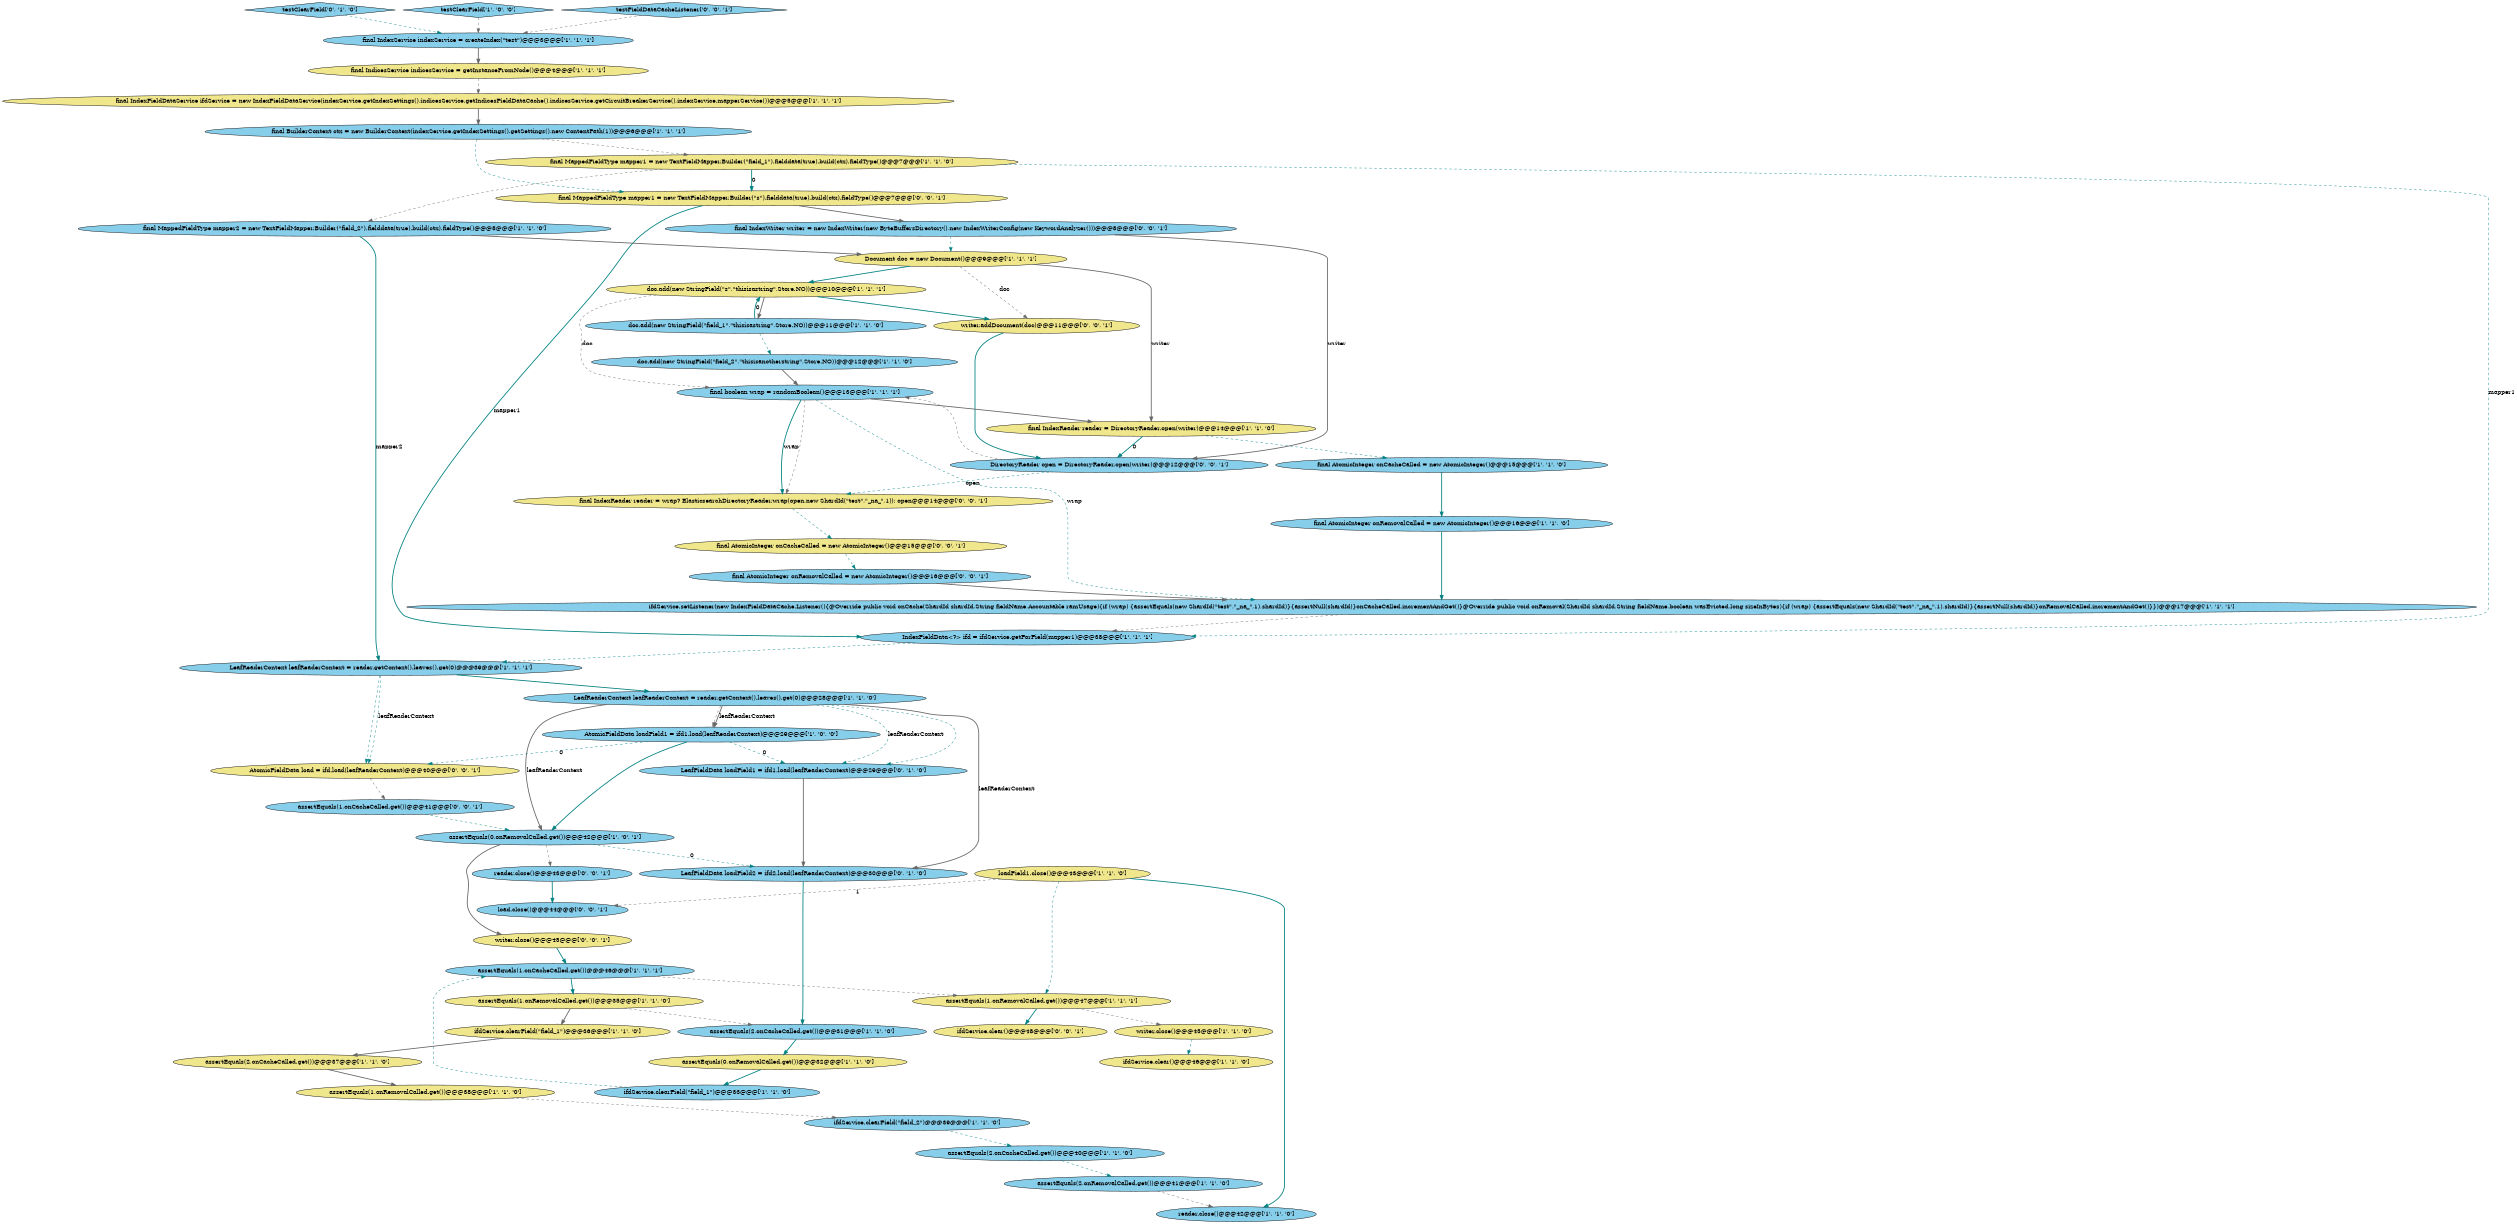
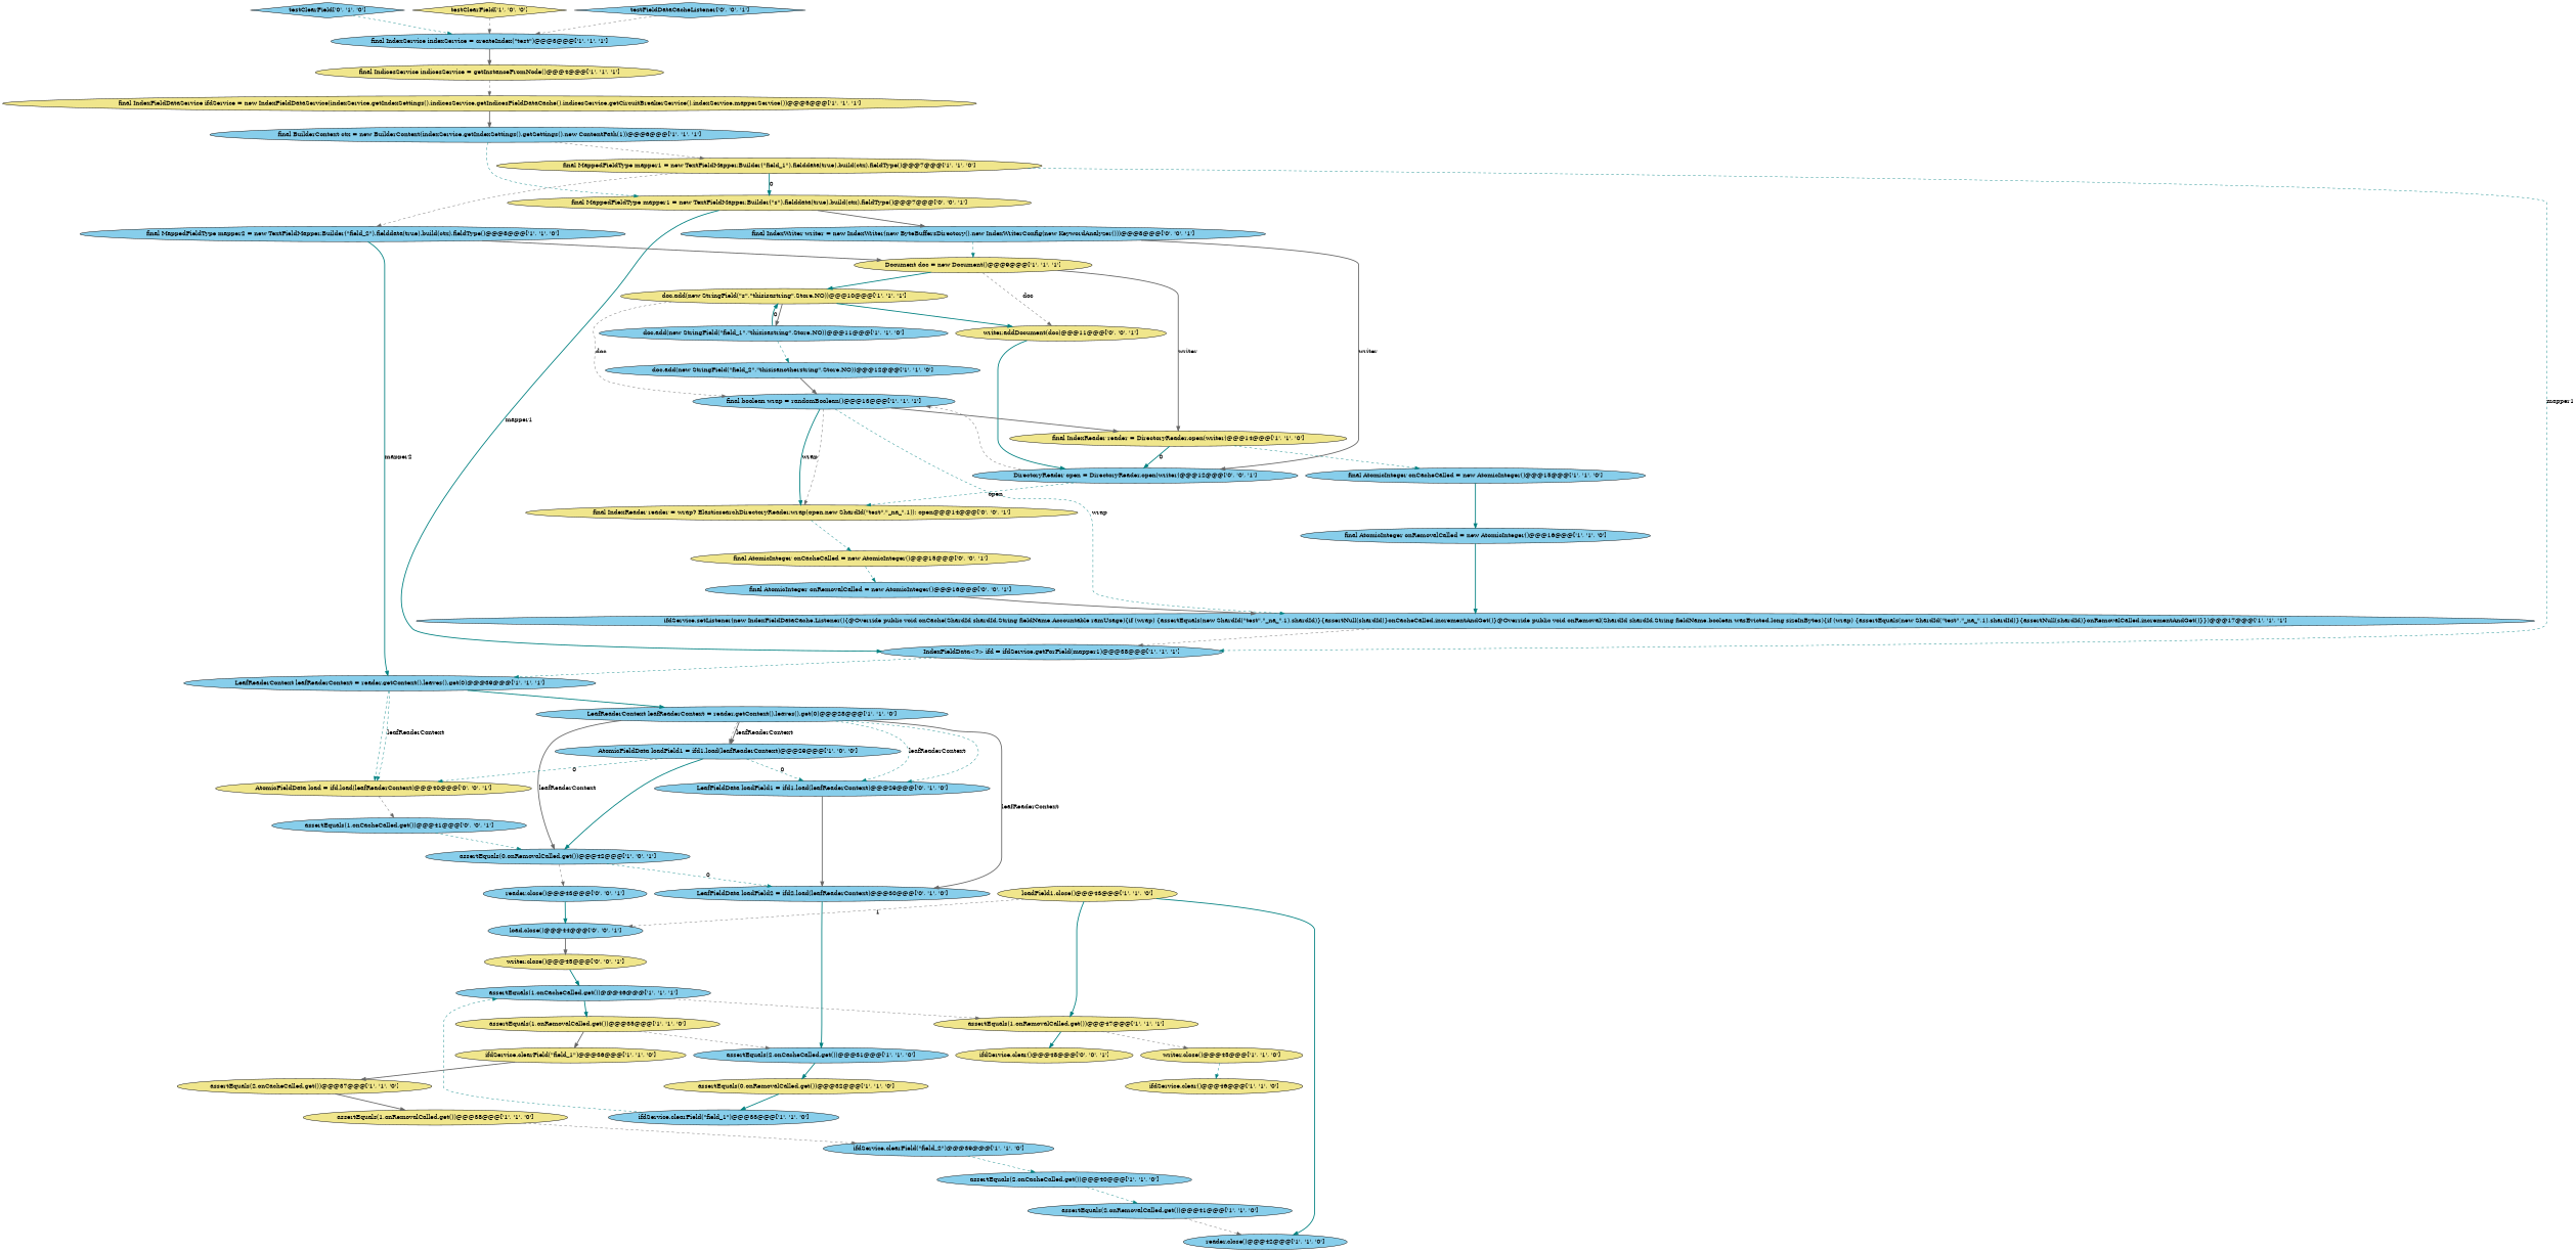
  digraph {
    node [fillcolor=skyblue shape=ellipse style=filled]
    edge [color=teal style=dashed]
    n1 [fillcolor=khaki label="assertEquals(1,onRemovalCalled.get())@@@47@@@['1', '1', '1']"]
    n2 [fillcolor=khaki label="writer.close()@@@45@@@['1', '1', '0']"]
    n3 [fillcolor=khaki label="ifdService.clear()@@@48@@@['0', '0', '1']"]
    n4 [fillcolor=khaki label="ifdService.clear()@@@46@@@['1', '1', '0']"]
    n5 [label="testClearField['0', '1', '0']" shape=diamond]
    n6 [label="final IndexService indexService = createIndex(\"test\")@@@3@@@['1', '1', '1']"]
    n7 [fillcolor=khaki label="final IndicesService indicesService = getInstanceFromNode()@@@4@@@['1', '1', '1']"]
    n8 [label="assertEquals(1,onCacheCalled.get())@@@46@@@['1', '1', '1']"]
    n9 [fillcolor=khaki label="assertEquals(1,onRemovalCalled.get())@@@35@@@['1', '1', '0']"]
    n10 [label="assertEquals(2,onCacheCalled.get())@@@31@@@['1', '1', '0']"]
    n11 [fillcolor=khaki label="ifdService.clearField(\"field_1\")@@@36@@@['1', '1', '0']"]
    n12 [label="final IndexWriter writer = new IndexWriter(new ByteBuffersDirectory(),new IndexWriterConfig(new KeywordAnalyzer()))@@@8@@@['0', '0', '1']"]
    n13 [fillcolor=khaki label="Document doc = new Document()@@@9@@@['1', '1', '1']"]
    n14 [label="DirectoryReader open = DirectoryReader.open(writer)@@@12@@@['0', '0', '1']"]
    n15 [fillcolor=khaki label="final IndexReader reader = DirectoryReader.open(writer)@@@14@@@['1', '1', '0']"]
    n16 [fillcolor=khaki label="doc.add(new StringField(\"s\",\"thisisastring\",Store.NO))@@@10@@@['1', '1', '1']"]
    n17 [fillcolor=khaki label="writer.addDocument(doc)@@@11@@@['0', '0', '1']"]
    n18 [label="final boolean wrap = randomBoolean()@@@13@@@['1', '1', '1']"]
    n19 [fillcolor=khaki label="final IndexReader reader = wrap? ElasticsearchDirectoryReader.wrap(open,new ShardId(\"test\",\"_na_\",1)): open@@@14@@@['0', '0', '1']"]
    n20 [label="doc.add(new StringField(\"field_2\",\"thisisanotherstring\",Store.NO))@@@12@@@['1', '1', '0']"]
    n21 [label="ifdService.setListener(new IndexFieldDataCache.Listener(){@Override public void onCache(ShardId shardId,String fieldName,Accountable ramUsage){if (wrap) {assertEquals(new ShardId(\"test\",\"_na_\",1),shardId)}{assertNull(shardId)}onCacheCalled.incrementAndGet()}@Override public void onRemoval(ShardId shardId,String fieldName,boolean wasEvicted,long sizeInBytes){if (wrap) {assertEquals(new ShardId(\"test\",\"_na_\",1),shardId)}{assertNull(shardId)}onRemovalCalled.incrementAndGet()}})@@@17@@@['1', '1', '1']"]
    n22 [label="LeafReaderContext leafReaderContext = reader.getContext().leaves().get(0)@@@28@@@['1', '1', '0']"]
    n23 [label="LeafFieldData loadField2 = ifd2.load(leafReaderContext)@@@30@@@['0', '1', '0']"]
    n24 [label="LeafFieldData loadField1 = ifd1.load(leafReaderContext)@@@29@@@['0', '1', '0']"]
    n25 [label="AtomicFieldData loadField1 = ifd1.load(leafReaderContext)@@@29@@@['1', '0', '0']"]
    n26 [label="assertEquals(0,onRemovalCalled.get())@@@42@@@['1', '0', '1']"]
    n27 [fillcolor=khaki label="AtomicFieldData load = ifd.load(leafReaderContext)@@@40@@@['0', '0', '1']"]
    n28 [label="reader.close()@@@43@@@['0', '0', '1']"]
    n29 [label="final AtomicInteger onRemovalCalled = new AtomicInteger()@@@16@@@['0', '0', '1']"]
    n30 [label="IndexFieldData<?> ifd = ifdService.getForField(mapper1)@@@38@@@['1', '1', '1']"]
    n31 [label="final AtomicInteger onRemovalCalled = new AtomicInteger()@@@16@@@['1', '1', '0']"]
    n32 [fillcolor=khaki label="assertEquals(0,onRemovalCalled.get())@@@32@@@['1', '1', '0']"]
    n33 [label="ifdService.clearField(\"field_1\")@@@33@@@['1', '1', '0']"]
    n34 [label="ifdService.clearField(\"field_2\")@@@39@@@['1', '1', '0']"]
    n35 [label="assertEquals(2,onCacheCalled.get())@@@40@@@['1', '1', '0']"]
    n36 [label="assertEquals(2,onRemovalCalled.get())@@@41@@@['1', '1', '0']"]
    n37 [label="reader.close()@@@42@@@['1', '1', '0']"]
    n38 [label="final AtomicInteger onCacheCalled = new AtomicInteger()@@@15@@@['1', '1', '0']"]
    n39 [fillcolor=khaki label="final MappedFieldType mapper1 = new TextFieldMapper.Builder(\"s\").fielddata(true).build(ctx).fieldType()@@@7@@@['0', '0', '1']"]
    n40 [label="LeafReaderContext leafReaderContext = reader.getContext().leaves().get(0)@@@39@@@['1', '1', '1']"]
    n41 [fillcolor=khaki label="loadField1.close()@@@43@@@['1', '1', '0']"]
    n42 [label="load.close()@@@44@@@['0', '0', '1']"]
    n43 [fillcolor=khaki label="writer.close()@@@45@@@['0', '0', '1']"]
    n44 [fillcolor=khaki label="assertEquals(2,onCacheCalled.get())@@@37@@@['1', '1', '0']"]
    n45 [label="doc.add(new StringField(\"field_1\",\"thisisastring\",Store.NO))@@@11@@@['1', '1', '0']"]
    n46 [label="final MappedFieldType mapper2 = new TextFieldMapper.Builder(\"field_2\").fielddata(true).build(ctx).fieldType()@@@8@@@['1', '1', '0']"]
    n47 [fillcolor=khaki label="final AtomicInteger onCacheCalled = new AtomicInteger()@@@15@@@['0', '0', '1']"]
    n48 [label="final BuilderContext ctx = new BuilderContext(indexService.getIndexSettings().getSettings(),new ContentPath(1))@@@6@@@['1', '1', '1']"]
    n49 [fillcolor=khaki label="final MappedFieldType mapper1 = new TextFieldMapper.Builder(\"field_1\").fielddata(true).build(ctx).fieldType()@@@7@@@['1', '1', '0']"]
    n50 [fillcolor=khaki label="assertEquals(1,onRemovalCalled.get())@@@38@@@['1', '1', '0']"]
    n51 [fillcolor=khaki label="final IndexFieldDataService ifdService = new IndexFieldDataService(indexService.getIndexSettings(),indicesService.getIndicesFieldDataCache(),indicesService.getCircuitBreakerService(),indexService.mapperService())@@@5@@@['1', '1', '1']"]
-   n52 [label="testClearField['1', '0', '0']" shape=diamond]
+   n52 [fillcolor=khaki label="testClearField['1', '0', '0']" shape=diamond]
    n53 [label="assertEquals(1,onCacheCalled.get())@@@41@@@['0', '0', '1']"]
    n54 [label="testFieldDataCacheListener['0', '0', '1']" shape=diamond]
    n1 -> n2 [color=gray40]
    n1 -> n3 [style=bold]
    n2 -> n4
    n5 -> n6
    n6 -> n7 [color=gray40 style=bold]
    n7 -> n51 [color=gray40]
    n8 -> n1 [color=gray40]
    n8 -> n9 [style=bold]
    n9 -> n10 [color=gray40]
    n9 -> n11 [color=gray40 style=bold]
    n10 -> n32 [style=bold]
    n11 -> n44 [color=gray40 style=bold]
    n12 -> n13
    n12 -> n14 [color=gray40 label=writer style=bold]
    n13 -> n15 [color=gray40 label=writer style=bold]
    n13 -> n16 [style=bold]
    n13 -> n17 [color=gray40 label=doc]
    n14 -> n18 [color=gray40]
    n14 -> n19 [label=open]
    n15 -> n14 [label=0 style=bold]
    n15 -> n38
    n16 -> n17 [style=bold]
    n16 -> n18 [color=gray40 label=doc]
    n16 -> n45 [color=gray40 style=bold]
    n17 -> n14 [style=bold]
    n18 -> n15 [color=gray40 style=bold]
    n18 -> n19 [label=wrap style=bold]
    n18 -> n19 [color=gray40]
    n18 -> n21 [label=wrap]
    n19 -> n47
    n20 -> n18 [color=gray40 style=bold]
    n21 -> n30 [color=gray40]
    n22 -> n23 [color=gray40 label=leafReaderContext style=bold]
    n22 -> n24
    n22 -> n24 [label=leafReaderContext]
    n22 -> n25 [color=gray40 label=leafReaderContext style=bold]
    n22 -> n25 [color=gray40]
    n22 -> n26 [color=gray40 label=leafReaderContext style=bold]
    n23 -> n10 [style=bold]
    n24 -> n23 [color=gray40 style=bold]
    n25 -> n24 [label=0]
    n25 -> n26 [style=bold]
    n25 -> n27 [label=0]
    n26 -> n23 [label=0]
    n26 -> n28 [color=gray40]
    n27 -> n53 [color=gray40]
    n28 -> n42 [style=bold]
    n29 -> n21 [color=gray40 style=bold]
    n30 -> n40
    n31 -> n21 [style=bold]
    n32 -> n33 [style=bold]
    n33 -> n8
    n34 -> n35
    n35 -> n36
    n36 -> n37 [color=gray40]
    n38 -> n31 [style=bold]
    n39 -> n12 [color=gray40 style=bold]
    n39 -> n30 [label=mapper1 style=bold]
    n40 -> n22 [style=bold]
    n40 -> n27 [label=leafReaderContext]
    n40 -> n27
-   n41 -> n1
+   n41 -> n1 [style=bold]
    n41 -> n37 [style=bold]
    n41 -> n42 [color=gray40 label=1]
-   n26 -> n43 [color=gray40 style=bold]
+   n42 -> n43 [color=gray40 style=bold]
    n43 -> n8 [style=bold]
    n44 -> n50 [color=gray40 style=bold]
    n45 -> n16 [label=0 style=bold]
    n45 -> n20
    n46 -> n13 [color=gray40 style=bold]
    n46 -> n40 [label=mapper2 style=bold]
    n47 -> n29
    n48 -> n39
    n48 -> n49 [color=gray40]
    n49 -> n30 [label=mapper1]
    n49 -> n39 [label=0 style=bold]
    n49 -> n46 [color=gray40]
    n50 -> n34 [color=gray40]
    n51 -> n48 [color=gray40 style=bold]
    n52 -> n6 [color=gray40]
    n53 -> n26
    n54 -> n6 [color=gray40]
  }
